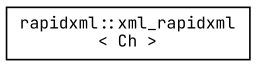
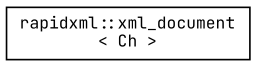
  digraph {
    rankdir=LR
    fontname="JetBrains Mono"
-   n1 [color=black fillcolor=white fontname="JetBrains Mono" fontsize=10 height=0.2 label="rapidxml::xml_rapidxml\l\< Ch \>" shape=record style=filled width=0.4]
+   n1 [color=black fillcolor=white fontname="JetBrains Mono" fontsize=10 height=0.2 label="rapidxml::xml_document\l\< Ch \>" shape=record style=filled width=0.4]
  }
